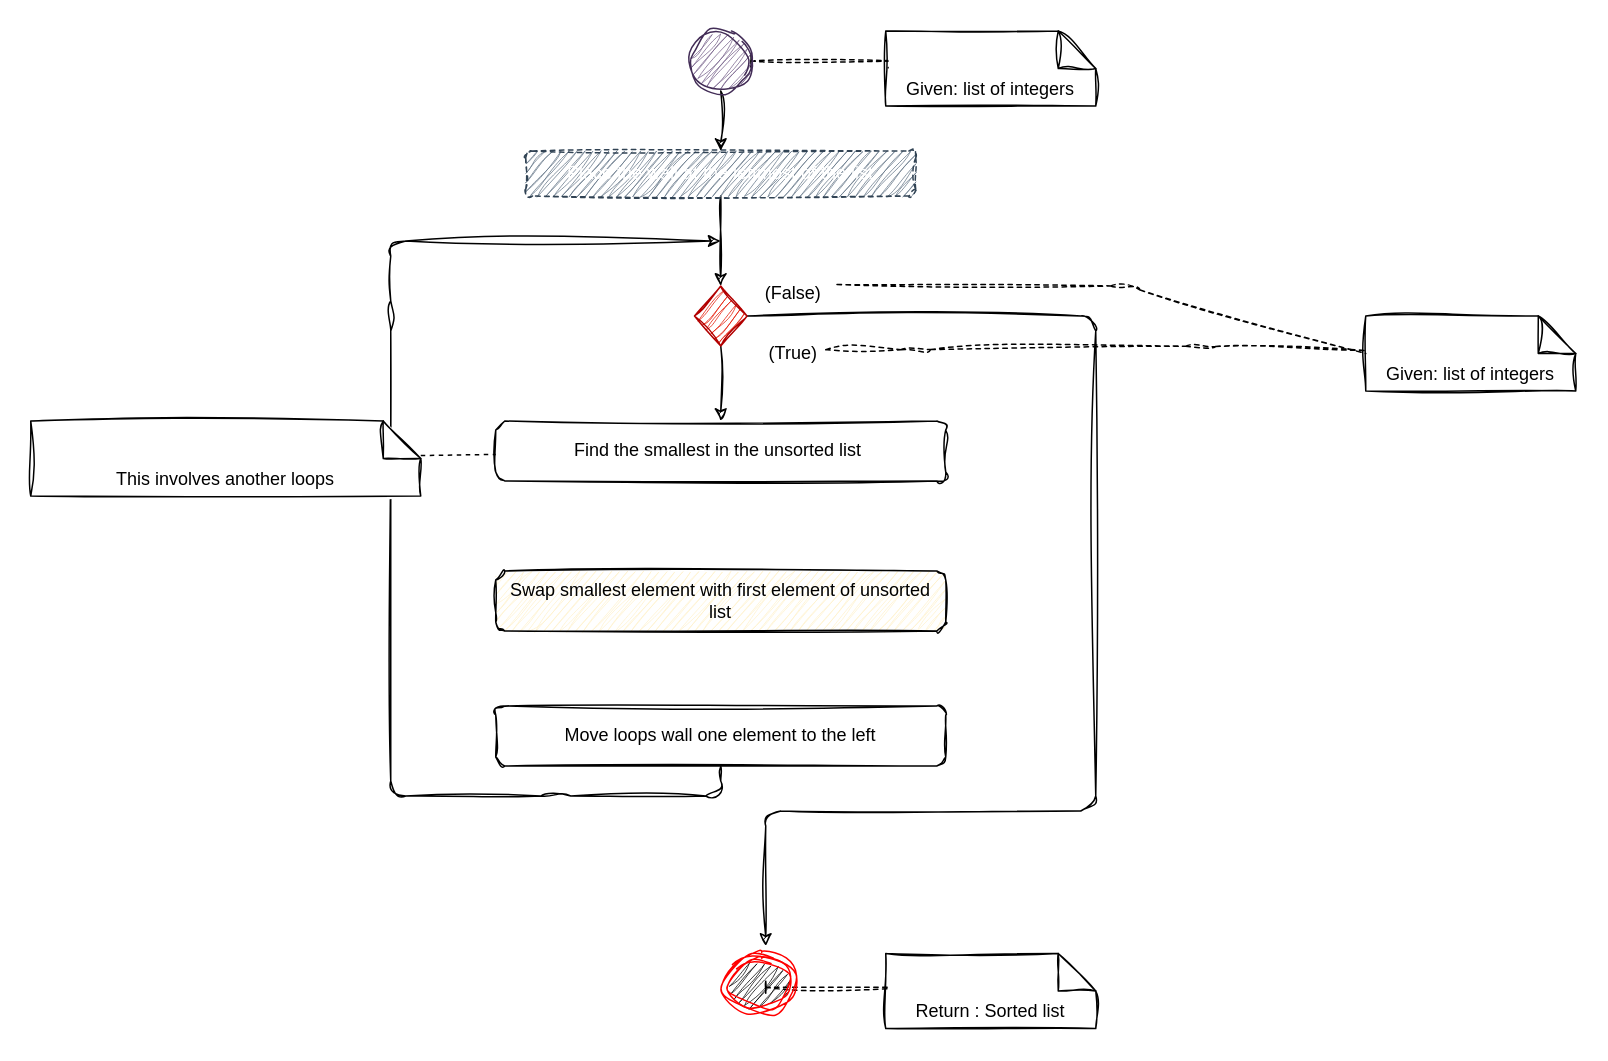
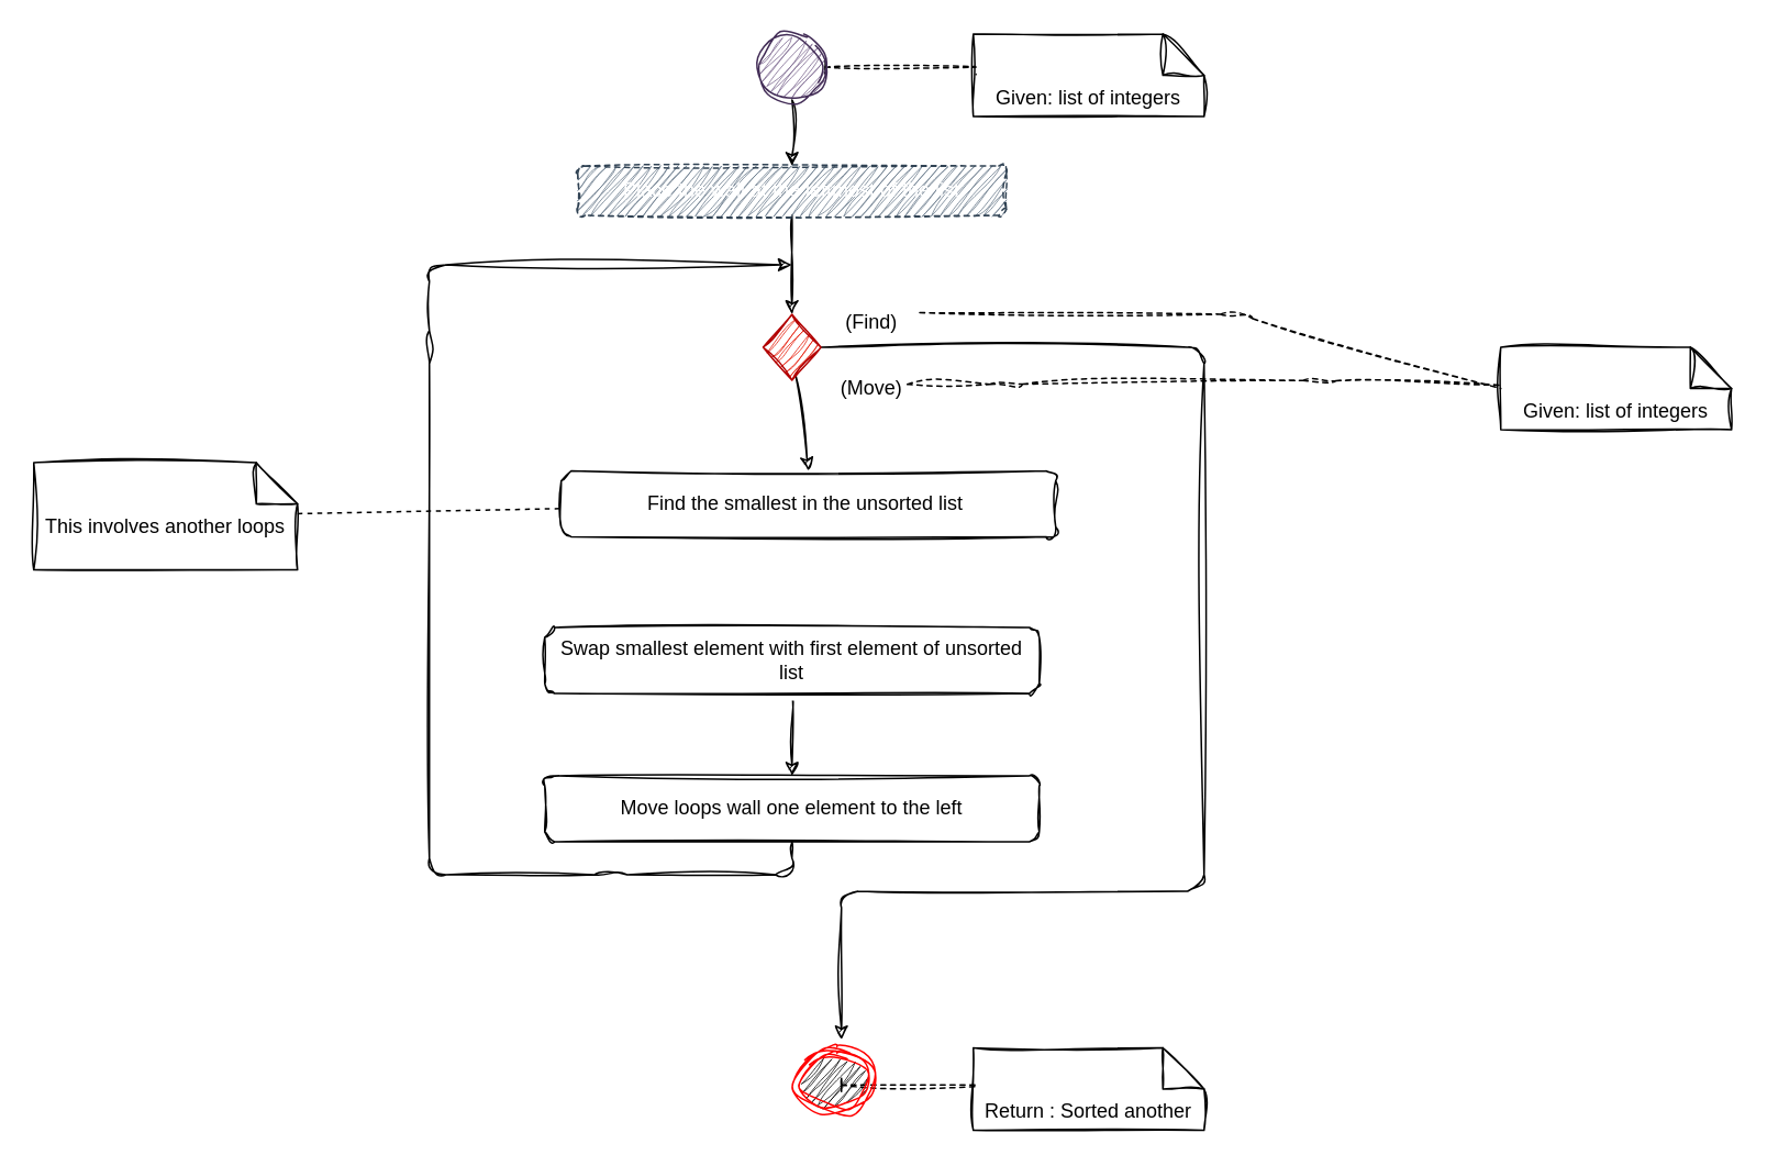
  <mxCell id="0" />
  <mxCell id="1" parent="0" />
  <mxCell id="2" style="edgeStyle=none;html=1;dashed=1;startArrow=none;startFill=0;endArrow=none;endFill=0;sketch=1;curveFitting=1;jiggle=2;" parent="1" target="20" edge="1"><mxGeometry relative="1" as="geometry"><mxPoint x="550" y="232.5" as="sourcePoint" /><mxPoint x="640" y="237.5" as="targetPoint" /><Array as="points"><mxPoint x="610" y="232.5" /><mxPoint x="800" y="230" /></Array></mxGeometry></mxCell>
  <mxCell id="3" style="edgeStyle=none;html=1;entryX=0;entryY=0.5;entryDx=0;entryDy=0;entryPerimeter=0;dashed=1;startArrow=baseDash;startFill=0;sketch=1;curveFitting=1;jiggle=2;" parent="1" edge="1"><mxGeometry relative="1" as="geometry"><mxPoint x="510" y="657.5" as="sourcePoint" /><mxPoint x="600" y="662.5" as="targetPoint" /><Array as="points"><mxPoint x="620" y="657.5" /></Array></mxGeometry></mxCell>
  <mxCell id="4" style="edgeStyle=none;html=1;exitX=0.5;exitY=1;exitDx=0;exitDy=0;entryX=0.5;entryY=0;entryDx=0;entryDy=0;sketch=1;curveFitting=1;jiggle=2;" parent="1" source="5" target="8" edge="1"><mxGeometry relative="1" as="geometry" /></mxCell>
  <mxCell id="5" value="Place the wall at the leftmost of the list" style="rounded=1;whiteSpace=wrap;html=1;fillColor=#647687;fontColor=#ffffff;strokeColor=#314354;sketch=1;curveFitting=1;jiggle=2;dashed=1;" parent="1" vertex="1"><mxGeometry x="350" y="100" width="260" height="30" as="geometry" /></mxCell>
  <mxCell id="6" style="edgeStyle=none;html=1;entryX=0.5;entryY=0;entryDx=0;entryDy=0;sketch=1;curveFitting=1;jiggle=2;" parent="1" source="8" target="12" edge="1"><mxGeometry relative="1" as="geometry" /></mxCell>
  <mxCell id="7" style="edgeStyle=none;html=1;exitX=1;exitY=0.5;exitDx=0;exitDy=0;sketch=1;curveFitting=1;jiggle=2;" parent="1" source="8" edge="1"><mxGeometry relative="1" as="geometry"><mxPoint x="510" y="630" as="targetPoint" /><Array as="points"><mxPoint x="730" y="210" /><mxPoint x="730" y="540" /><mxPoint x="510" y="540" /></Array></mxGeometry></mxCell>
  <mxCell id="8" value="" style="rhombus;whiteSpace=wrap;html=1;fillColor=#e51400;fontColor=#ffffff;strokeColor=#B20000;sketch=1;curveFitting=1;jiggle=2;" parent="1" vertex="1"><mxGeometry x="462.5" y="190" width="35" height="40" as="geometry" /></mxCell>
  <mxCell id="9" style="edgeStyle=none;html=1;exitX=0.5;exitY=1;exitDx=0;exitDy=0;entryX=0.5;entryY=0;entryDx=0;entryDy=0;sketch=1;curveFitting=1;jiggle=2;" parent="1" source="11" target="5" edge="1"><mxGeometry relative="1" as="geometry" /></mxCell>
  <mxCell id="10" style="edgeStyle=none;html=1;entryX=0;entryY=0.5;entryDx=0;entryDy=0;entryPerimeter=0;dashed=1;startArrow=baseDash;startFill=0;endArrow=none;endFill=0;sketch=1;curveFitting=1;jiggle=2;" parent="1" source="11" target="17" edge="1"><mxGeometry relative="1" as="geometry"><Array as="points"><mxPoint x="610" y="40" /></Array></mxGeometry></mxCell>
  <mxCell id="11" value="" style="ellipse;whiteSpace=wrap;html=1;aspect=fixed;fillColor=#76608a;fontColor=#ffffff;strokeColor=#432D57;sketch=1;curveFitting=1;jiggle=2;" parent="1" vertex="1"><mxGeometry x="460" y="20" width="40" height="40" as="geometry" /></mxCell>
- <mxCell id="12" value="Find the smallest in the unsorted list&amp;nbsp;" style="rounded=1;whiteSpace=wrap;html=1;sketch=1;curveFitting=1;jiggle=2;" parent="1" vertex="1"><mxGeometry x="330" y="280" width="300" height="40" as="geometry" /></mxCell>
- <mxCell id="14" value="Swap smallest element with first element of unsorted list" style="rounded=1;whiteSpace=wrap;html=1;sketch=1;curveFitting=1;jiggle=2;fillColor=#fff2cc;" parent="1" vertex="1"><mxGeometry x="330" y="380" width="300" height="40" as="geometry" /></mxCell>
+ <mxCell id="12" value="Find the smallest in the unsorted list&amp;nbsp;" style="rounded=1;whiteSpace=wrap;html=1;sketch=1;curveFitting=1;jiggle=2;" parent="1" vertex="1"><mxGeometry x="340" y="285" width="300" height="40" as="geometry" /></mxCell>
+ <mxCell id="13" style="edgeStyle=none;html=1;exitX=0.5;exitY=1;exitDx=0;exitDy=0;entryX=0.5;entryY=0;entryDx=0;entryDy=0;sketch=1;curveFitting=1;jiggle=2;" parent="1" source="14" target="16" edge="1"><mxGeometry relative="1" as="geometry" /></mxCell>
+ <mxCell id="14" value="Swap smallest element with first element of unsorted list" style="rounded=1;whiteSpace=wrap;html=1;sketch=1;curveFitting=1;jiggle=2;" parent="1" vertex="1"><mxGeometry x="330" y="380" width="300" height="40" as="geometry" /></mxCell>
  <mxCell id="15" style="edgeStyle=none;html=1;exitX=0.5;exitY=1;exitDx=0;exitDy=0;sketch=1;curveFitting=1;jiggle=2;" parent="1" source="16" edge="1"><mxGeometry relative="1" as="geometry"><mxPoint x="480" y="160" as="targetPoint" /><Array as="points"><mxPoint x="480" y="530" /><mxPoint x="370" y="530" /><mxPoint x="260" y="530" /><mxPoint x="260" y="210" /><mxPoint x="260" y="160" /></Array></mxGeometry></mxCell>
  <mxCell id="16" value="Move loops wall one element to the left" style="rounded=1;whiteSpace=wrap;html=1;sketch=1;curveFitting=1;jiggle=2;" parent="1" vertex="1"><mxGeometry x="330" y="470" width="300" height="40" as="geometry" /></mxCell>
  <mxCell id="17" value="Given: list of integers" style="shape=note2;boundedLbl=1;whiteSpace=wrap;html=1;size=25;verticalAlign=top;align=center;sketch=1;curveFitting=1;jiggle=2;" parent="1" vertex="1"><mxGeometry x="590" y="20" width="140" height="50" as="geometry" /></mxCell>
- <mxCell id="18" value="(False)" style="text;html=1;align=center;verticalAlign=middle;resizable=0;points=[];autosize=1;strokeColor=none;fillColor=none;sketch=1;curveFitting=1;jiggle=2;" parent="1" vertex="1"><mxGeometry x="497.5" y="180" width="60" height="30" as="geometry" /></mxCell>
- <mxCell id="19" value="(True)" style="text;html=1;align=center;verticalAlign=middle;resizable=0;points=[];autosize=1;strokeColor=none;fillColor=none;sketch=1;curveFitting=1;jiggle=2;" parent="1" vertex="1"><mxGeometry x="497.5" y="220" width="60" height="30" as="geometry" /></mxCell>
+ <mxCell id="18" value="(Find)" style="text;html=1;align=center;verticalAlign=middle;resizable=0;points=[];autosize=1;strokeColor=none;fillColor=none;sketch=1;curveFitting=1;jiggle=2;" parent="1" vertex="1"><mxGeometry x="497.5" y="180" width="60" height="30" as="geometry" /></mxCell>
+ <mxCell id="19" value="(Move)" style="text;html=1;align=center;verticalAlign=middle;resizable=0;points=[];autosize=1;strokeColor=none;fillColor=none;sketch=1;curveFitting=1;jiggle=2;" parent="1" vertex="1"><mxGeometry x="497.5" y="220" width="60" height="30" as="geometry" /></mxCell>
  <mxCell id="20" value="Given: list of integers" style="shape=note2;boundedLbl=1;whiteSpace=wrap;html=1;size=25;verticalAlign=top;align=center;sketch=1;curveFitting=1;jiggle=2;" parent="1" vertex="1"><mxGeometry x="910" y="210" width="140" height="50" as="geometry" /></mxCell>
- <mxCell id="21" value="Return : Sorted list" style="shape=note2;boundedLbl=1;whiteSpace=wrap;html=1;size=25;verticalAlign=top;align=center;sketch=1;curveFitting=1;jiggle=2;" parent="1" vertex="1"><mxGeometry x="590" y="635" width="140" height="50" as="geometry" /></mxCell>
+ <mxCell id="21" value="Return : Sorted another" style="shape=note2;boundedLbl=1;whiteSpace=wrap;html=1;size=25;verticalAlign=top;align=center;sketch=1;curveFitting=1;jiggle=2;" parent="1" vertex="1"><mxGeometry x="590" y="635" width="140" height="50" as="geometry" /></mxCell>
  <mxCell id="22" style="edgeStyle=none;html=1;endArrow=none;endFill=0;dashed=1;" edge="1" parent="1" source="23" target="12"><mxGeometry relative="1" as="geometry" /></mxCell>
- <mxCell id="23" value="This involves another loops" style="shape=note2;boundedLbl=1;whiteSpace=wrap;html=1;size=25;verticalAlign=top;align=center;sketch=1;curveFitting=1;jiggle=2;" parent="1" vertex="1"><mxGeometry x="20" y="280" width="260" height="50" as="geometry" /></mxCell>
+ <mxCell id="23" value="This involves another loops" style="shape=note2;boundedLbl=1;whiteSpace=wrap;html=1;size=25;verticalAlign=top;align=center;sketch=1;curveFitting=1;jiggle=2;" parent="1" vertex="1"><mxGeometry x="20" y="280" width="160" height="65" as="geometry" /></mxCell>
  <mxCell id="24" value="" style="ellipse;html=1;shape=endState;fillColor=#000000;strokeColor=#ff0000;sketch=1;curveFitting=1;jiggle=2;" parent="1" vertex="1"><mxGeometry x="480" y="635" width="50" height="40" as="geometry" /></mxCell>
  <mxCell id="25" style="edgeStyle=none;html=1;dashed=1;startArrow=none;startFill=0;endArrow=none;endFill=0;entryX=0;entryY=0.5;entryDx=0;entryDy=0;entryPerimeter=0;sketch=1;curveFitting=1;jiggle=2;" parent="1" target="20" edge="1"><mxGeometry relative="1" as="geometry"><mxPoint x="557.5" y="189" as="sourcePoint" /><mxPoint x="750" y="210" as="targetPoint" /><Array as="points"><mxPoint x="750" y="190" /></Array></mxGeometry></mxCell>
